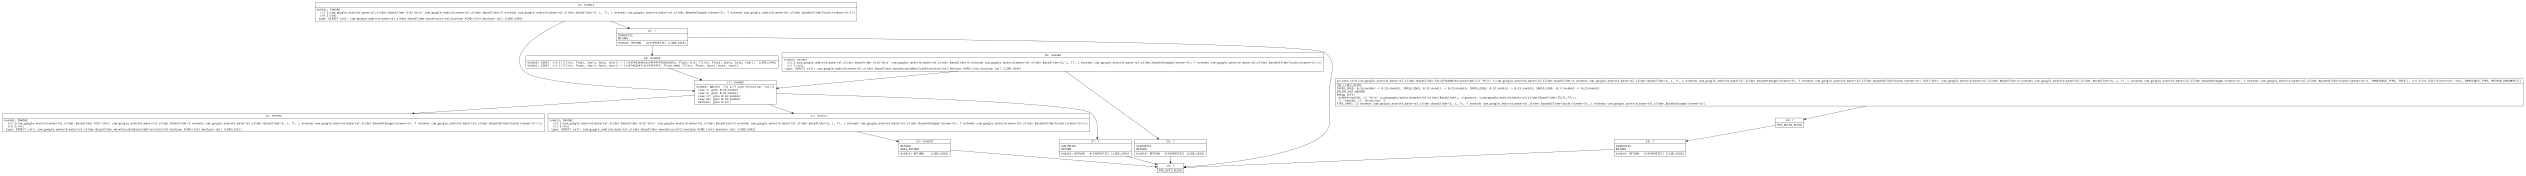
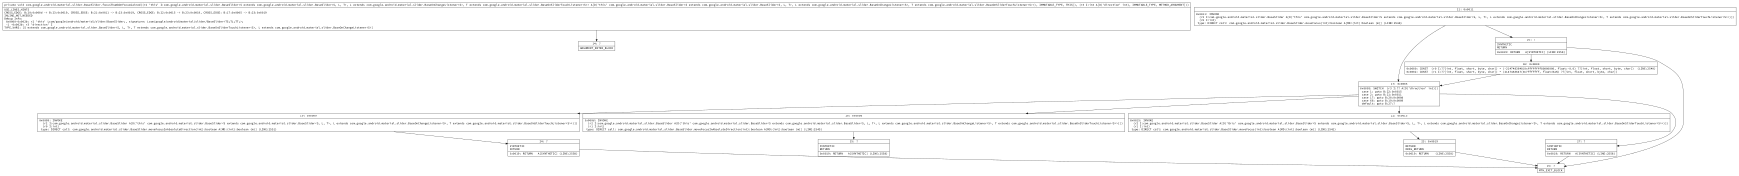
  digraph {
    fontname="Source Code Pro"
    node [fontname="Source Code Pro" shape=record]
    edge [fontname="Source Code Pro"]
-   n1 [label="{14\:\ ?|MTH_ENTER_BLOCK\l}"]
+   n1 [label="{14\:\ ?|ARGUMENT_ENTER_BLOCK\l}"]
    n2 [label="{16\:\ 0x0000|0x0000: CONST  (r0 I:??[int, float, short, byte, char]) = (\-2147483648(0xffffffff80000000, float:\-0.0) ??[int, float, short, byte, char])  (LINE:2540)\l0x0002: CONST  (r1 I:??[int, float, short, byte, char]) = (2147483647(0x7fffffff, float:NaN) ??[int, float, short, byte, char]) \l}"]
    n3 [label="{17\:\ 0x0005|0x0005: SWITCH  (r3 I:?? A[D('direction' int)])\l case 1: goto B:22:0x0015\l case 2: goto B:21:0x0011\l case 17: goto B:20:0x000d\l case 66: goto B:19:0x0009\l default: goto B:27:? \l}"]
    n4 [label="{19\:\ 0x0009|0x0009: INVOKE  \l  (r2 I:com.google.android.material.slider.BaseSlider A[D('this' com.google.android.material.slider.BaseSlider\<S extends com.google.android.material.slider.BaseSlider\<S, L, T\>, L extends com.google.android.material.slider.BaseOnChangeListener\<S\>, T extends com.google.android.material.slider.BaseOnSliderTouchListener\<S\>\>)])\l  (r0 I:int)\l type: DIRECT call: com.google.android.material.slider.BaseSlider.moveFocusInAbsoluteDirection(int):boolean A[MD:(int):boolean (m)] (LINE:2551)\l}"]
    n5 [label="{20\:\ 0x000d|0x000d: INVOKE  \l  (r2 I:com.google.android.material.slider.BaseSlider A[D('this' com.google.android.material.slider.BaseSlider\<S extends com.google.android.material.slider.BaseSlider\<S, L, T\>, L extends com.google.android.material.slider.BaseOnChangeListener\<S\>, T extends com.google.android.material.slider.BaseOnSliderTouchListener\<S\>\>)])\l  (r1 I:int)\l type: DIRECT call: com.google.android.material.slider.BaseSlider.moveFocusInAbsoluteDirection(int):boolean A[MD:(int):boolean (m)] (LINE:2545)\l}"]
    n6 [label="{22\:\ 0x0015|0x0015: INVOKE  \l  (r2 I:com.google.android.material.slider.BaseSlider A[D('this' com.google.android.material.slider.BaseSlider\<S extends com.google.android.material.slider.BaseSlider\<S, L, T\>, L extends com.google.android.material.slider.BaseOnChangeListener\<S\>, T extends com.google.android.material.slider.BaseOnSliderTouchListener\<S\>\>)])\l  (r1 I:int)\l type: DIRECT call: com.google.android.material.slider.BaseSlider.moveFocus(int):boolean A[MD:(int):boolean (m)] (LINE:2542)\l}"]
    n7 [label="{27\:\ ?|SYNTHETIC\lRETURN\l|0x0019: RETURN   A[SYNTHETIC] (LINE:2558)\l}"]
    n8 [label="{24\:\ ?|SYNTHETIC\lRETURN\l|0x0019: RETURN   A[SYNTHETIC] (LINE:2558)\l}"]
    n9 [label="{25\:\ ?|SYNTHETIC\lRETURN\l|0x0019: RETURN   A[SYNTHETIC] (LINE:2558)\l}"]
    n10 [label="{21\:\ 0x0011|0x0011: INVOKE  \l  (r2 I:com.google.android.material.slider.BaseSlider A[D('this' com.google.android.material.slider.BaseSlider\<S extends com.google.android.material.slider.BaseSlider\<S, L, T\>, L extends com.google.android.material.slider.BaseOnChangeListener\<S\>, T extends com.google.android.material.slider.BaseOnSliderTouchListener\<S\>\>)])\l  (r0 I:int)\l type: DIRECT call: com.google.android.material.slider.BaseSlider.moveFocus(int):boolean A[MD:(int):boolean (m)] (LINE:2548)\l}"]
    n11 [label="{26\:\ ?|SYNTHETIC\lRETURN\l|0x0019: RETURN   A[SYNTHETIC] (LINE:2558)\l}"]
    n12 [label="{23\:\ 0x0019|RETURN\lORIG_RETURN\l|0x0019: RETURN    (LINE:2558)\l}"]
    n13 [label="{15\:\ ?|MTH_EXIT_BLOCK\l}"]
    n14 [label="{private void com.google.android.material.slider.BaseSlider.focusThumbOnFocusGained((r2 'this' I:com.google.android.material.slider.BaseSlider\<S extends com.google.android.material.slider.BaseSlider\<S, L, T\>, L extends com.google.android.material.slider.BaseOnChangeListener\<S\>, T extends com.google.android.material.slider.BaseOnSliderTouchListener\<S\>\> A[D('this' com.google.android.material.slider.BaseSlider\<S extends com.google.android.material.slider.BaseSlider\<S, L, T\>, L extends com.google.android.material.slider.BaseOnChangeListener\<S\>, T extends com.google.android.material.slider.BaseOnSliderTouchListener\<S\>\>), IMMUTABLE_TYPE, THIS]), (r3 I:int A[D('direction' int), IMMUTABLE_TYPE, METHOD_ARGUMENT]))  | USE_LINES_HINTS\lCROSS_EDGE: B:20:0x000d \-\> B:23:0x0019, CROSS_EDGE: B:21:0x0011 \-\> B:23:0x0019, CROSS_EDGE: B:22:0x0015 \-\> B:23:0x0019, CROSS_EDGE: B:17:0x0005 \-\> B:23:0x0019\lINLINE_NOT_NEEDED\lDebug Info:\l  0x0000\-0x002b: r2 'this' Lcom\/google\/android\/material\/slider\/BaseSlider;, signature: Lcom\/google\/android\/material\/slider\/BaseSlider\<TS;TL;TT;\>;\l  \-1 \-0x002b: r3 'direction' I\lTYPE_VARS: [S extends com.google.android.material.slider.BaseSlider\<S, L, T\>, T extends com.google.android.material.slider.BaseOnSliderTouchListener\<S\>, L extends com.google.android.material.slider.BaseOnChangeListener\<S\>]\l}"]
    n2 -> n3
    n3 -> n4
-   n5 -> n3
+   n3 -> n5
    n3 -> n6
    n3 -> n7
-   n1 -> n8
+   n4 -> n8
    n5 -> n9
    n6 -> n12
    n7 -> n13
    n8 -> n13
-   n9 -> n13
    n10 -> n3
    n10 -> n11
    n11 -> n2
    n11 -> n13
    n12 -> n13
    n14 -> n1
  }
